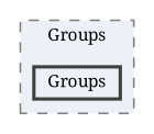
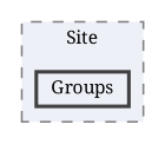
  digraph {
    compound=true
    rankdir=LR
    fontname="Noto Serif"
    n1 [color=grey25 fillcolor="#edf0f7" fontname="Noto Serif" fontsize=10 height=0.2 label=Groups shape=box style="filled,bold" width=0.4]
    subgraph cluster_1 {
      bgcolor="#edf0f7"
      fontsize=10
-     label=Groups
+     label=Site
      pencolor=grey50
      style="filled,dashed"
      n1
    }
  }
